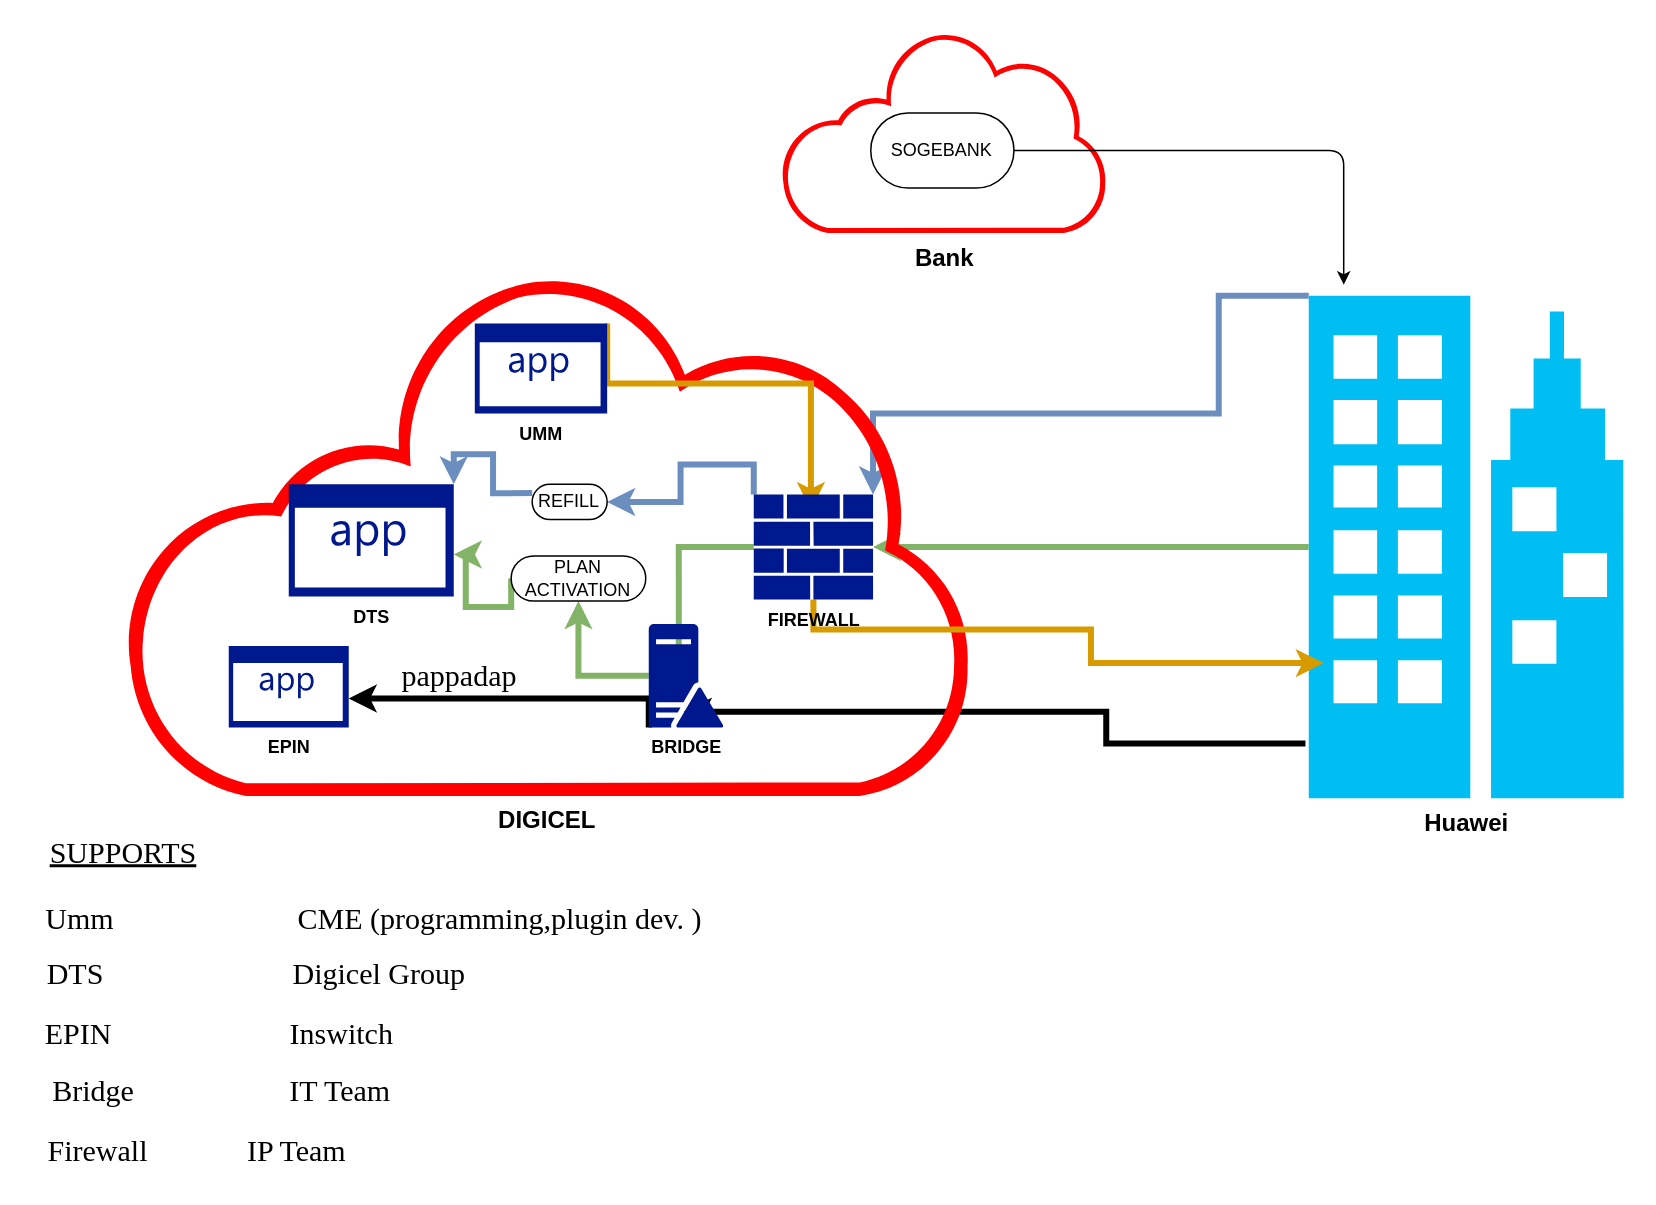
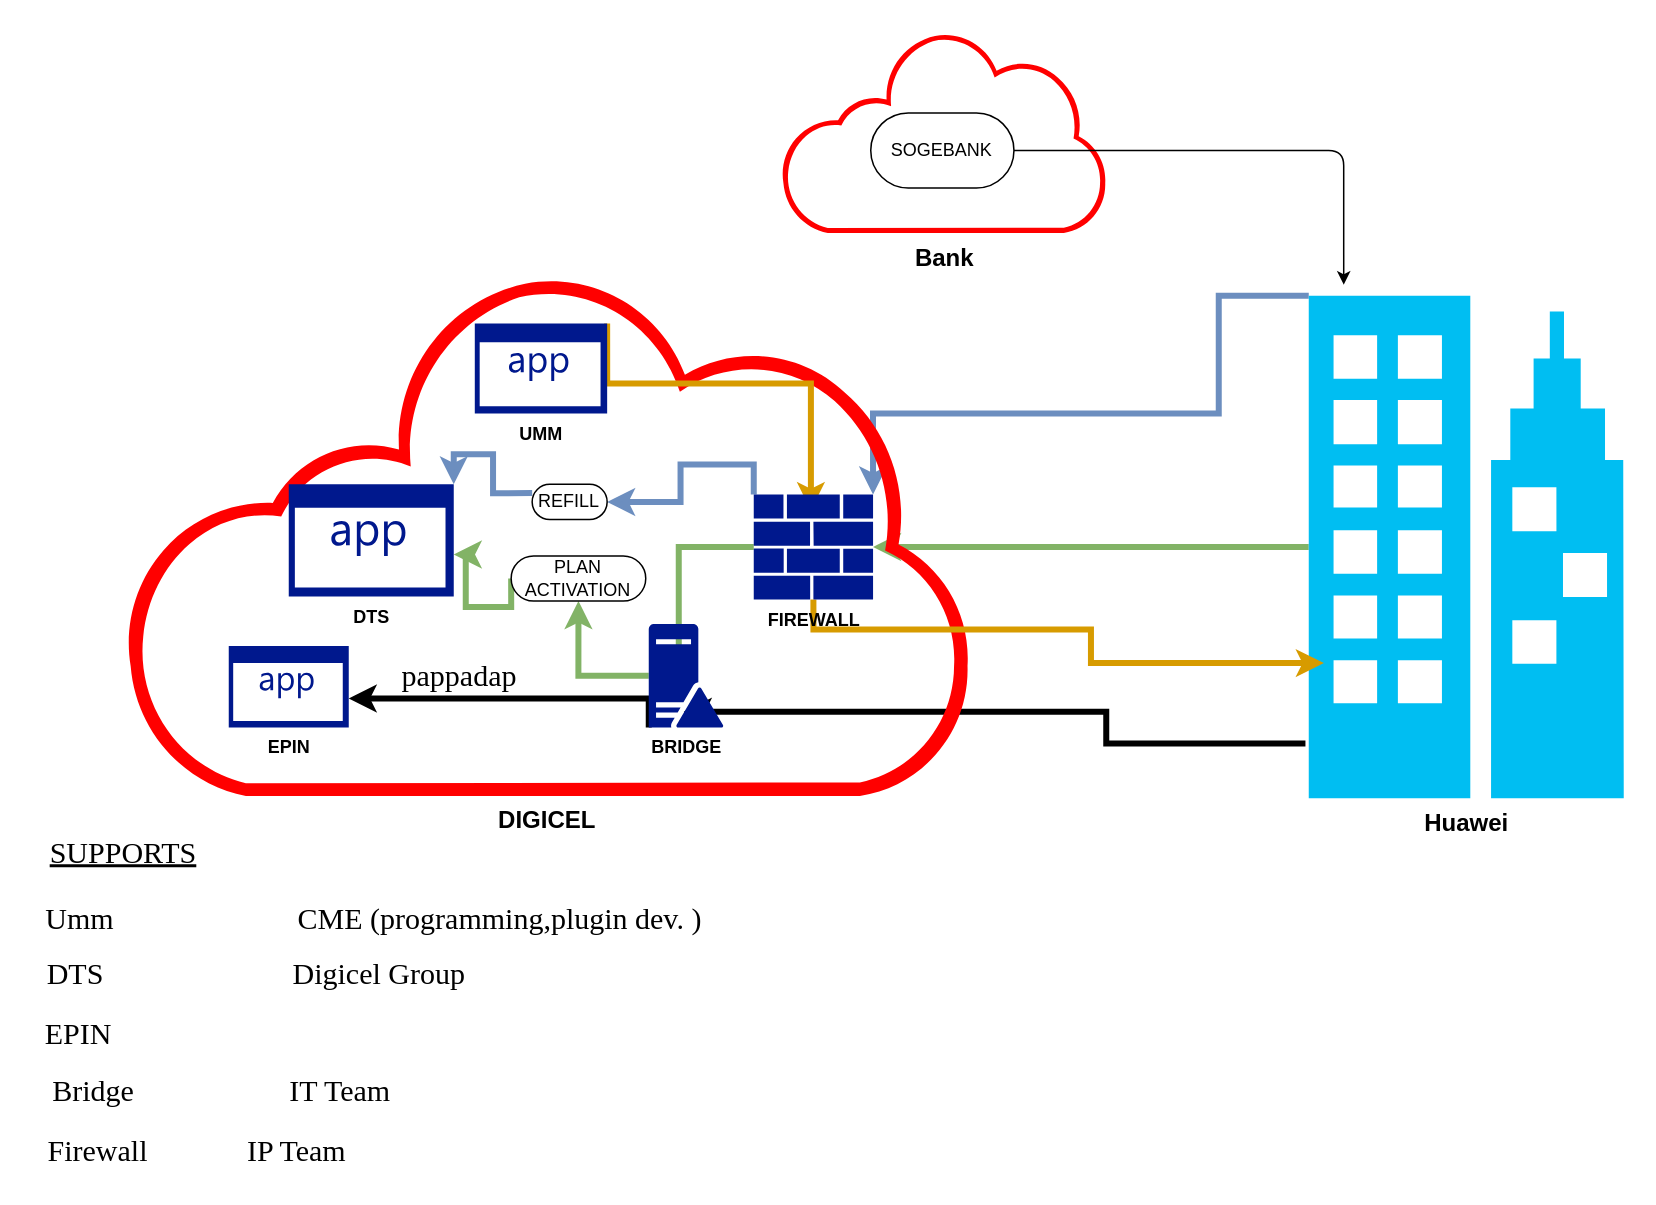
  <mxCell id="0" />
  <mxCell id="1" parent="0" />
  <mxCell id="2" style="edgeStyle=orthogonalEdgeStyle;rounded=0;orthogonalLoop=1;jettySize=auto;html=1;exitX=0;exitY=0;exitDx=0;exitDy=0;exitPerimeter=0;entryX=1;entryY=0;entryDx=0;entryDy=0;entryPerimeter=0;fillColor=#dae8fc;strokeColor=#6c8ebf;strokeWidth=4;" edge="1" parent="1" source="5" target="14"><mxGeometry relative="1" as="geometry"><Array as="points"><mxPoint x="812" y="197" /><mxPoint x="812" y="275" /><mxPoint x="581" y="275" /></Array></mxGeometry></mxCell>
  <mxCell id="3" style="edgeStyle=orthogonalEdgeStyle;rounded=0;orthogonalLoop=1;jettySize=auto;html=1;exitX=0;exitY=0.5;exitDx=0;exitDy=0;exitPerimeter=0;entryX=1;entryY=0.5;entryDx=0;entryDy=0;entryPerimeter=0;fillColor=#d5e8d4;strokeColor=#82b366;strokeWidth=4;" edge="1" parent="1" source="5" target="14"><mxGeometry relative="1" as="geometry"><Array as="points"><mxPoint x="852" y="364" /></Array></mxGeometry></mxCell>
  <mxCell id="4" style="edgeStyle=orthogonalEdgeStyle;rounded=0;orthogonalLoop=1;jettySize=auto;html=1;exitX=-0.02;exitY=0.897;exitDx=0;exitDy=0;exitPerimeter=0;entryX=0.47;entryY=0.846;entryDx=0;entryDy=0;entryPerimeter=0;strokeWidth=4;" edge="1" parent="1" source="5" target="17"><mxGeometry relative="1" as="geometry"><Array as="points"><mxPoint x="737" y="495" /><mxPoint x="737" y="474" /></Array></mxGeometry></mxCell>
  <mxCell id="5" value="&lt;b&gt;&lt;font style=&quot;font-size: 16px;&quot;&gt;Huawei&lt;/font&gt;&lt;/b&gt;" style="verticalLabelPosition=bottom;html=1;verticalAlign=top;align=center;strokeColor=none;fillColor=#00BEF2;shape=mxgraph.azure.enterprise;pointerEvents=1;" vertex="1" parent="1"><mxGeometry x="872" y="196.5" width="210" height="335" as="geometry" /></mxCell>
  <mxCell id="6" value="&lt;b&gt;&lt;font style=&quot;font-size: 16px;&quot;&gt;DIGICEL&lt;/font&gt;&lt;/b&gt;" style="sketch=0;aspect=fixed;pointerEvents=1;shadow=0;dashed=0;html=1;strokeColor=none;labelPosition=center;verticalLabelPosition=bottom;verticalAlign=top;align=center;fillColor=#FF0000;shape=mxgraph.mscae.enterprise.internet_hollow" vertex="1" parent="1"><mxGeometry x="82" y="180" width="564.53" height="350" as="geometry" /></mxCell>
  <mxCell id="7" style="edgeStyle=orthogonalEdgeStyle;rounded=0;orthogonalLoop=1;jettySize=auto;html=1;exitX=1;exitY=0;exitDx=0;exitDy=0;exitPerimeter=0;entryX=0.479;entryY=0.15;entryDx=0;entryDy=0;entryPerimeter=0;fillColor=#ffe6cc;strokeColor=#d79b00;strokeWidth=4;" edge="1" parent="1" source="8" target="14"><mxGeometry relative="1" as="geometry"><Array as="points"><mxPoint x="404" y="255" /><mxPoint x="540" y="255" /></Array></mxGeometry></mxCell>
  <mxCell id="8" value="&lt;b&gt;UMM&lt;/b&gt;" style="sketch=0;aspect=fixed;pointerEvents=1;shadow=0;dashed=0;html=1;strokeColor=none;labelPosition=center;verticalLabelPosition=bottom;verticalAlign=top;align=center;fillColor=#00188D;shape=mxgraph.mscae.enterprise.application" vertex="1" parent="1"><mxGeometry x="316.03" y="215" width="88.24" height="60" as="geometry" /></mxCell>
  <mxCell id="9" value="&lt;b&gt;DTS&lt;/b&gt;" style="sketch=0;aspect=fixed;pointerEvents=1;shadow=0;dashed=0;html=1;strokeColor=none;labelPosition=center;verticalLabelPosition=bottom;verticalAlign=top;align=center;fillColor=#00188D;shape=mxgraph.mscae.enterprise.application" vertex="1" parent="1"><mxGeometry x="192" y="322.2" width="110" height="74.8" as="geometry" /></mxCell>
  <mxCell id="10" value="&lt;b&gt;EPIN&lt;/b&gt;" style="sketch=0;aspect=fixed;pointerEvents=1;shadow=0;dashed=0;html=1;strokeColor=none;labelPosition=center;verticalLabelPosition=bottom;verticalAlign=top;align=center;fillColor=#00188D;shape=mxgraph.mscae.enterprise.application" vertex="1" parent="1"><mxGeometry x="152" y="430" width="80" height="54.4" as="geometry" /></mxCell>
  <mxCell id="11" style="edgeStyle=orthogonalEdgeStyle;rounded=0;orthogonalLoop=1;jettySize=auto;html=1;exitX=0;exitY=0;exitDx=0;exitDy=0;exitPerimeter=0;entryX=1;entryY=0.5;entryDx=0;entryDy=0;fillColor=#dae8fc;strokeColor=#6c8ebf;strokeWidth=4;" edge="1" parent="1" source="14" target="19"><mxGeometry relative="1" as="geometry" /></mxCell>
  <mxCell id="12" style="edgeStyle=orthogonalEdgeStyle;rounded=0;orthogonalLoop=1;jettySize=auto;html=1;exitX=0;exitY=0.5;exitDx=0;exitDy=0;exitPerimeter=0;entryX=0.403;entryY=0.522;entryDx=0;entryDy=0;entryPerimeter=0;fillColor=#d5e8d4;strokeColor=#82b366;strokeWidth=4;" edge="1" parent="1" source="14" target="17"><mxGeometry relative="1" as="geometry" /></mxCell>
  <mxCell id="13" style="edgeStyle=orthogonalEdgeStyle;rounded=0;orthogonalLoop=1;jettySize=auto;html=1;exitX=0.5;exitY=1;exitDx=0;exitDy=0;exitPerimeter=0;entryX=0.048;entryY=0.731;entryDx=0;entryDy=0;entryPerimeter=0;strokeColor=#d79b00;fillColor=#ffe6cc;strokeWidth=4;" edge="1" parent="1" source="14" target="5"><mxGeometry relative="1" as="geometry" /></mxCell>
  <mxCell id="14" value="&lt;b&gt;FIREWALL&lt;/b&gt;" style="sketch=0;aspect=fixed;pointerEvents=1;shadow=0;dashed=0;html=1;strokeColor=none;labelPosition=center;verticalLabelPosition=bottom;verticalAlign=top;align=center;fillColor=#00188D;shape=mxgraph.mscae.enterprise.firewall" vertex="1" parent="1"><mxGeometry x="502" y="329" width="79.54" height="70" as="geometry" /></mxCell>
  <mxCell id="15" style="edgeStyle=orthogonalEdgeStyle;rounded=0;orthogonalLoop=1;jettySize=auto;html=1;exitX=0;exitY=0.5;exitDx=0;exitDy=0;exitPerimeter=0;entryX=0.5;entryY=1;entryDx=0;entryDy=0;fillColor=#d5e8d4;strokeColor=#82b366;strokeWidth=4;" edge="1" parent="1" source="17" target="21"><mxGeometry relative="1" as="geometry" /></mxCell>
  <mxCell id="16" style="edgeStyle=orthogonalEdgeStyle;rounded=0;orthogonalLoop=1;jettySize=auto;html=1;exitX=0;exitY=1;exitDx=0;exitDy=0;exitPerimeter=0;strokeWidth=4;" edge="1" parent="1" source="17" target="10"><mxGeometry relative="1" as="geometry"><Array as="points"><mxPoint x="432" y="465" /></Array></mxGeometry></mxCell>
  <mxCell id="17" value="&lt;b&gt;BRIDGE&lt;/b&gt;" style="sketch=0;aspect=fixed;pointerEvents=1;shadow=0;dashed=0;html=1;strokeColor=none;labelPosition=center;verticalLabelPosition=bottom;verticalAlign=top;align=center;fillColor=#00188D;shape=mxgraph.mscae.enterprise.domain_controller" vertex="1" parent="1"><mxGeometry x="432" y="415.4" width="49.68" height="69" as="geometry" /></mxCell>
  <mxCell id="18" style="edgeStyle=orthogonalEdgeStyle;rounded=0;orthogonalLoop=1;jettySize=auto;html=1;exitX=0;exitY=0.25;exitDx=0;exitDy=0;entryX=1;entryY=0;entryDx=0;entryDy=0;entryPerimeter=0;fillColor=#dae8fc;strokeColor=#6c8ebf;strokeWidth=4;" edge="1" parent="1" source="19" target="9"><mxGeometry relative="1" as="geometry" /></mxCell>
  <mxCell id="19" value="REFILL" style="rounded=1;whiteSpace=wrap;html=1;arcSize=50;" vertex="1" parent="1"><mxGeometry x="354.27" y="322.2" width="50" height="23.5" as="geometry" /></mxCell>
  <mxCell id="20" style="edgeStyle=orthogonalEdgeStyle;rounded=0;orthogonalLoop=1;jettySize=auto;html=1;exitX=0;exitY=0.5;exitDx=0;exitDy=0;fillColor=#d5e8d4;strokeColor=#82b366;strokeWidth=4;" edge="1" parent="1" source="21" target="9"><mxGeometry relative="1" as="geometry"><Array as="points"><mxPoint x="310" y="404" /><mxPoint x="310" y="369" /></Array></mxGeometry></mxCell>
  <mxCell id="21" value="PLAN ACTIVATION" style="rounded=1;whiteSpace=wrap;html=1;arcSize=50;" vertex="1" parent="1"><mxGeometry x="340.27" y="370" width="89.73" height="30" as="geometry" /></mxCell>
  <mxCell id="22" value="pappadap" style="text;html=1;strokeColor=none;fillColor=none;align=center;verticalAlign=middle;whiteSpace=wrap;rounded=0;fontSize=20;fontFamily=Architects Daughter;" vertex="1" parent="1"><mxGeometry x="276" y="434" width="60" height="30" as="geometry" /></mxCell>
  <mxCell id="23" value="&lt;u&gt;SUPPORTS&lt;/u&gt;" style="text;html=1;strokeColor=none;fillColor=none;align=center;verticalAlign=middle;whiteSpace=wrap;rounded=0;fontSize=20;fontFamily=Architects Daughter;" vertex="1" parent="1"><mxGeometry x="32" y="542" width="100" height="50" as="geometry" /></mxCell>
  <mxCell id="24" value="Umm" style="text;html=1;strokeColor=none;fillColor=none;align=center;verticalAlign=middle;whiteSpace=wrap;rounded=0;fontSize=20;fontFamily=Architects Daughter;imageAlign=left;imageAspect=1;" vertex="1" parent="1"><mxGeometry x="23" y="596" width="60" height="30" as="geometry" /></mxCell>
  <mxCell id="25" value="DTS" style="text;html=1;strokeColor=none;fillColor=none;align=center;verticalAlign=middle;whiteSpace=wrap;rounded=0;fontSize=20;fontFamily=Architects Daughter;imageAlign=left;imageAspect=1;" vertex="1" parent="1"><mxGeometry x="20" y="633" width="60" height="30" as="geometry" /></mxCell>
  <mxCell id="26" value="EPIN" style="text;html=1;strokeColor=none;fillColor=none;align=center;verticalAlign=middle;whiteSpace=wrap;rounded=0;fontSize=20;fontFamily=Architects Daughter;imageAlign=left;imageAspect=1;" vertex="1" parent="1"><mxGeometry x="22" y="673" width="60" height="30" as="geometry" /></mxCell>
  <mxCell id="27" value="Bridge" style="text;html=1;strokeColor=none;fillColor=none;align=center;verticalAlign=middle;whiteSpace=wrap;rounded=0;fontSize=20;fontFamily=Architects Daughter;imageAlign=left;imageAspect=1;" vertex="1" parent="1"><mxGeometry x="32" y="711" width="60" height="30" as="geometry" /></mxCell>
  <mxCell id="28" value="Firewall" style="text;html=1;strokeColor=none;fillColor=none;align=center;verticalAlign=middle;whiteSpace=wrap;rounded=0;fontSize=20;fontFamily=Architects Daughter;imageAlign=left;imageAspect=1;" vertex="1" parent="1"><mxGeometry x="35" y="751" width="60" height="30" as="geometry" /></mxCell>
  <mxCell id="29" value="CME (programming,plugin dev. )" style="text;html=1;strokeColor=none;fillColor=none;align=center;verticalAlign=middle;whiteSpace=wrap;rounded=0;fontSize=20;fontFamily=Architects Daughter;" vertex="1" parent="1"><mxGeometry x="148" y="596" width="370" height="30" as="geometry" /></mxCell>
  <mxCell id="30" value="Digicel Group" style="text;html=1;strokeColor=none;fillColor=none;align=center;verticalAlign=middle;whiteSpace=wrap;rounded=0;fontSize=20;fontFamily=Architects Daughter;" vertex="1" parent="1"><mxGeometry x="183" y="633" width="139.16" height="30" as="geometry" /></mxCell>
- <mxCell id="31" value="Inswitch" style="text;html=1;strokeColor=none;fillColor=none;align=center;verticalAlign=middle;whiteSpace=wrap;rounded=0;fontSize=20;fontFamily=Architects Daughter;" vertex="1" parent="1"><mxGeometry x="158.11" y="673" width="139.16" height="30" as="geometry" /></mxCell>
  <mxCell id="32" value="IT Team" style="text;html=1;strokeColor=none;fillColor=none;align=center;verticalAlign=middle;whiteSpace=wrap;rounded=0;fontSize=20;fontFamily=Architects Daughter;" vertex="1" parent="1"><mxGeometry x="157" y="711" width="139.16" height="30" as="geometry" /></mxCell>
  <mxCell id="33" value="IP Team" style="text;html=1;strokeColor=none;fillColor=none;align=center;verticalAlign=middle;whiteSpace=wrap;rounded=0;fontSize=20;fontFamily=Architects Daughter;" vertex="1" parent="1"><mxGeometry x="128.11" y="751" width="139.16" height="30" as="geometry" /></mxCell>
  <mxCell id="34" value="&lt;b&gt;&lt;font style=&quot;font-size: 16px;&quot;&gt;Bank&lt;/font&gt;&lt;/b&gt;" style="sketch=0;aspect=fixed;pointerEvents=1;shadow=0;dashed=0;html=1;strokeColor=none;labelPosition=center;verticalLabelPosition=bottom;verticalAlign=top;align=center;fillColor=#FF0000;shape=mxgraph.mscae.enterprise.internet_hollow" vertex="1" parent="1"><mxGeometry x="520" y="20" width="217.1" height="134.6" as="geometry" /></mxCell>
  <mxCell id="35" style="edgeStyle=orthogonalEdgeStyle;rounded=1;hachureGap=4;orthogonalLoop=1;jettySize=auto;html=1;exitX=1;exitY=0.5;exitDx=0;exitDy=0;fontFamily=Architects Daughter;fontSource=https%3A%2F%2Ffonts.googleapis.com%2Fcss%3Ffamily%3DArchitects%2BDaughter;fontSize=16;entryX=0.111;entryY=-0.022;entryDx=0;entryDy=0;entryPerimeter=0;" edge="1" parent="1" source="36" target="5"><mxGeometry relative="1" as="geometry"><mxPoint x="890" y="140" as="targetPoint" /></mxGeometry></mxCell>
  <mxCell id="36" value="SOGEBANK" style="rounded=1;whiteSpace=wrap;html=1;arcSize=50;" vertex="1" parent="1"><mxGeometry x="580" y="74.6" width="95.47" height="50" as="geometry" /></mxCell>
